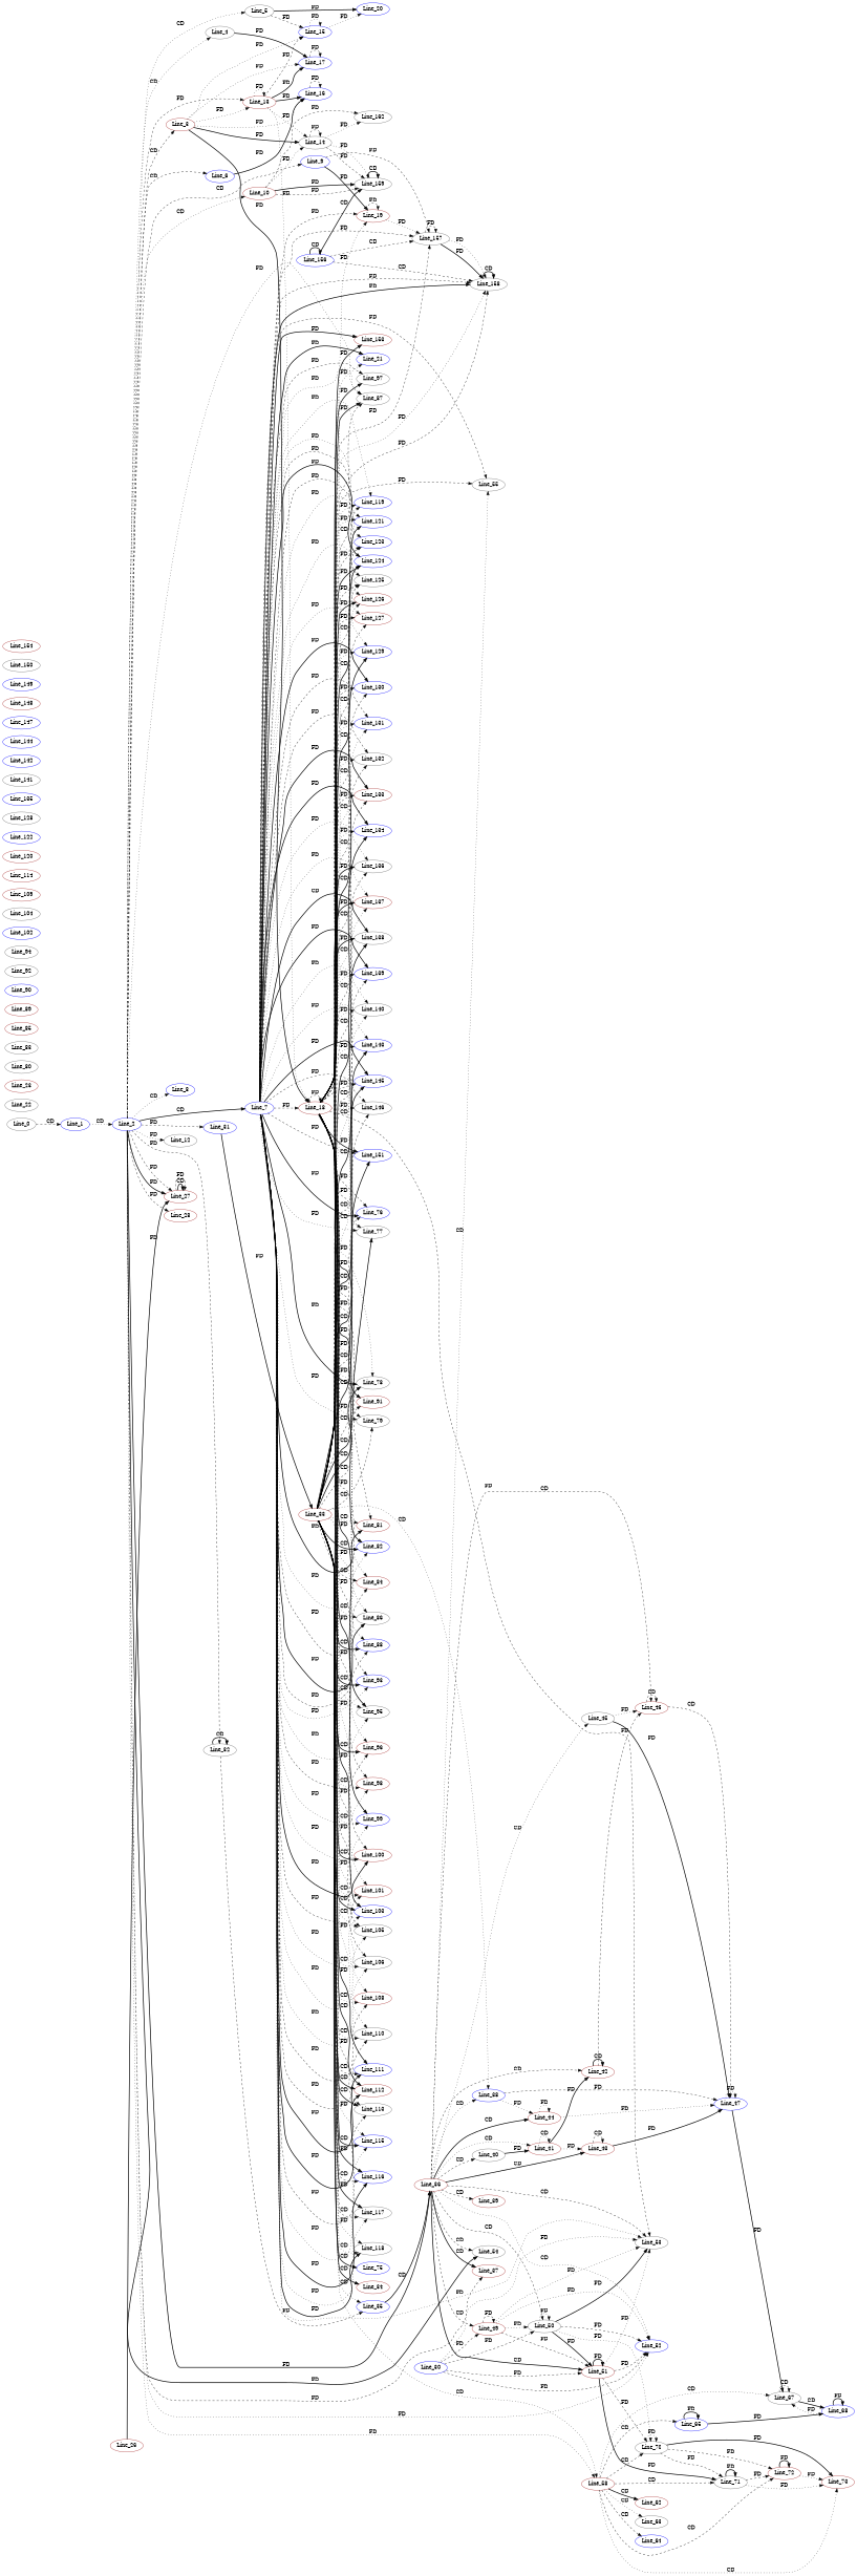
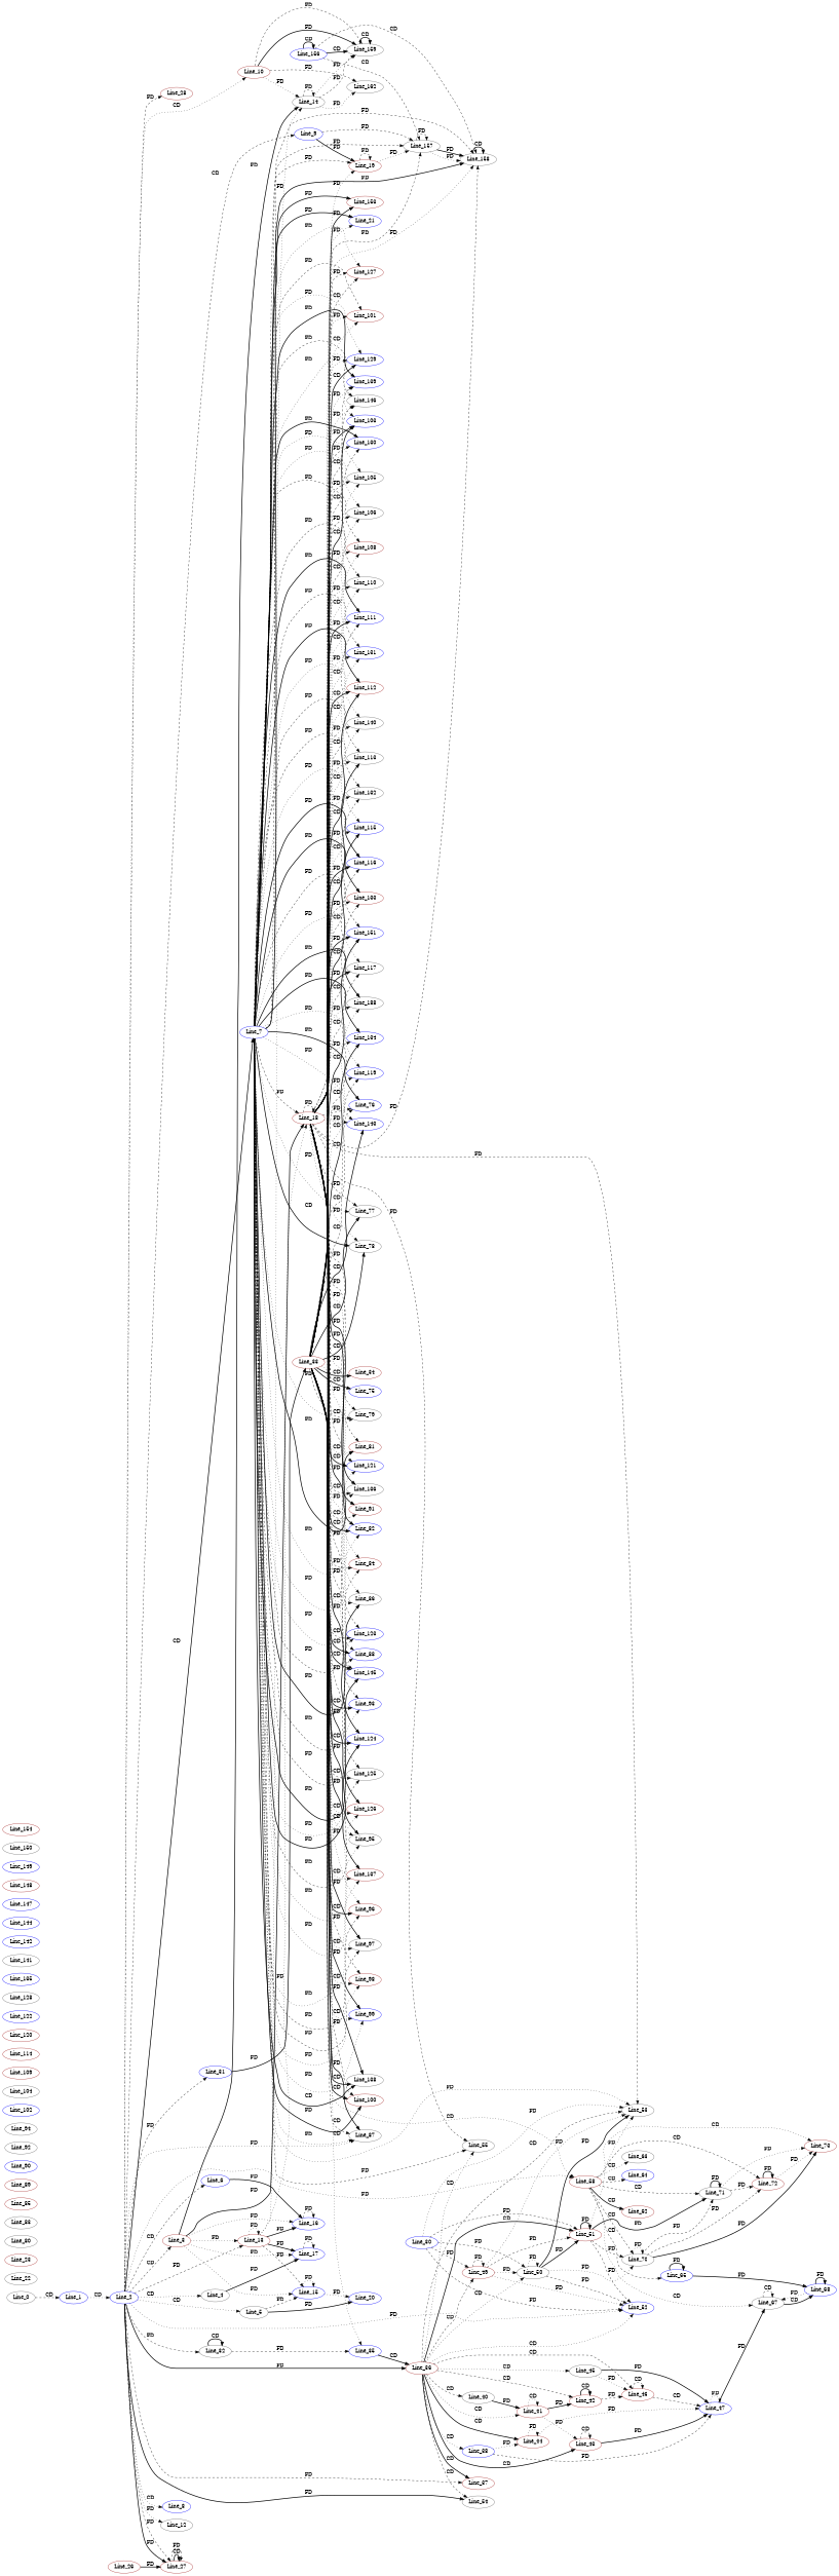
  digraph {
    rankdir=LR
    node [color=blue]
    edge [style=dotted]
    Line_0 [color=gray40]
    Line_1
    Line_2
    Line_3 [color=brown]
    Line_4 [color=gray40]
    Line_5 [color=gray40]
    Line_6
    Line_7
    Line_8
    Line_9
    Line_10 [color=brown]
    Line_12 [color=gray40]
    Line_13 [color=brown]
    Line_27 [color=brown]
    Line_28 [color=brown]
    Line_31
    Line_32 [color=gray40]
    Line_36 [color=brown]
    Line_37 [color=brown]
    Line_52
    Line_54 [color=gray40]
    Line_58 [color=brown]
    Line_87 [color=gray40]
    Line_14 [color=gray40]
    Line_15
    Line_16
    Line_17
    Line_18 [color=brown]
    Line_20
    Line_19 [color=brown]
    Line_21
    Line_53 [color=gray40]
    Line_55 [color=gray40]
    Line_76
    Line_77 [color=gray40]
    Line_78 [color=gray40]
    Line_79 [color=gray40]
    Line_81 [color=brown]
    Line_82
    Line_84 [color=brown]
    Line_86 [color=gray40]
    Line_88
    Line_93
    Line_95 [color=gray40]
    Line_96 [color=brown]
    Line_97 [color=gray40]
    Line_98 [color=brown]
    Line_99
    Line_100 [color=brown]
    Line_101 [color=brown]
    Line_103
    Line_105 [color=gray40]
    Line_106 [color=gray40]
    Line_108 [color=brown]
    Line_110 [color=gray40]
    Line_111
    Line_112 [color=brown]
    Line_113 [color=gray40]
    Line_115
    Line_116
    Line_117 [color=gray40]
-   Line_118 [color=gray40]
+   Line_118 [color=gray40 label=Line_188]
    Line_119
    Line_121
    Line_123
    Line_124
    Line_125 [color=gray40]
    Line_126 [color=brown]
    Line_127 [color=brown]
    Line_129
    Line_130
    Line_131
    Line_132 [color=gray40]
    Line_133 [color=brown]
    Line_134
    Line_136 [color=gray40]
    Line_137 [color=brown]
    Line_138 [color=gray40]
    Line_139
    Line_140 [color=gray40]
    Line_143
    Line_145
    Line_146 [color=gray40]
    Line_151
    Line_153 [color=brown]
    Line_157 [color=gray40]
    Line_158 [color=gray40]
    Line_159 [color=gray40]
    Line_162 [color=gray40]
    Line_33 [color=brown]
    Line_35
    Line_38
-   Line_39 [color=brown]
    Line_40 [color=gray40]
    Line_41 [color=brown]
    Line_42 [color=brown]
    Line_43 [color=brown]
    Line_44 [color=brown]
    Line_45 [color=gray40]
    Line_46 [color=brown]
    Line_49 [color=brown]
    Line_50 [color=gray40]
    Line_51 [color=brown]
    Line_67 [color=gray40]
    Line_70 [color=gray40]
    Line_71 [color=gray40]
    Line_62 [color=brown]
    Line_63 [color=gray40]
    Line_64
    Line_65
    Line_72 [color=brown]
    Line_73 [color=brown]
    Line_91 [color=brown]
    Line_22 [color=gray40]
    Line_23 [color=brown]
    Line_26 [color=brown]
    Line_34 [color=brown]
    Line_75
    Line_47
    Line_68
    Line_30
    Line_80 [color=gray40]
    Line_83 [color=gray40]
    Line_85 [color=brown]
    Line_89 [color=brown]
    Line_90
    Line_92 [color=gray40]
    Line_94 [color=gray40]
    Line_102
    Line_104 [color=gray40]
    Line_109 [color=brown]
    Line_114 [color=brown]
    Line_120 [color=brown]
    Line_122
    Line_128 [color=gray40]
    Line_135
    Line_141 [color=gray40]
    Line_142
    Line_144
    Line_147
    Line_148 [color=brown]
    Line_149
    Line_150 [color=gray40]
    Line_154 [color=brown]
    Line_156
    Line_0 -> Line_1 [label=CD style=dashed]
    Line_1 -> Line_2 [label=CD]
    Line_2 -> Line_3 [label=CD style=dashed]
    Line_2 -> Line_4 [label=CD]
    Line_2 -> Line_5 [label=CD]
    Line_2 -> Line_6 [label=CD style=dashed]
    Line_2 -> Line_7 [label=CD style=bold]
    Line_2 -> Line_8 [label=CD]
    Line_2 -> Line_9 [label=CD style=dashed]
    Line_2 -> Line_10 [label=CD]
    Line_2 -> Line_12 [label=FD]
    Line_2 -> Line_13 [label=FD style=dashed]
    Line_2 -> Line_27 [label=FD style=dashed]
    Line_2 -> Line_27 [label=FD style=bold]
    Line_2 -> Line_28 [label=FD style=dashed]
    Line_2 -> Line_31 [label=FD style=dashed]
    Line_2 -> Line_32 [label=FD style=dashed]
    Line_2 -> Line_36 [label=FD style=bold]
    Line_2 -> Line_37 [label=FD style=dashed]
    Line_2 -> Line_52 [label=FD]
    Line_2 -> Line_54 [label=FD style=bold]
    Line_2 -> Line_58 [label=FD]
    Line_2 -> Line_87 [label=FD]
    Line_3 -> Line_13 [label=FD]
    Line_3 -> Line_14 [label=FD style=bold]
    Line_3 -> Line_15 [label=FD]
    Line_3 -> Line_16 [label=FD]
    Line_3 -> Line_17 [label=FD]
    Line_3 -> Line_18 [label=FD style=bold]
    Line_4 -> Line_17 [label=FD style=bold]
    Line_5 -> Line_15 [label=FD style=dashed]
    Line_5 -> Line_20 [label=FD style=bold]
    Line_6 -> Line_16 [label=FD style=bold]
    Line_7 -> Line_87 [label=FD]
    Line_7 -> Line_18 [label=FD style=dashed]
    Line_7 -> Line_19 [label=FD style=dashed]
    Line_7 -> Line_21 [label=FD style=bold]
    Line_7 -> Line_53 [label=FD]
    Line_7 -> Line_55 [label=FD style=dashed]
    Line_7 -> Line_76 [label=FD style=bold]
    Line_7 -> Line_77 [label=FD]
-   Line_7 -> Line_78 [label=FD style=bold]
+   Line_7 -> Line_78 [label=CD style=bold]
    Line_7 -> Line_79 [label=FD]
    Line_7 -> Line_81 [label=FD style=bold]
    Line_7 -> Line_82 [label=FD]
    Line_7 -> Line_84 [label=FD style=dashed]
    Line_7 -> Line_86 [label=FD style=bold]
    Line_7 -> Line_88 [label=FD style=dashed]
    Line_7 -> Line_93 [label=FD]
    Line_7 -> Line_95 [label=FD]
    Line_7 -> Line_96 [label=FD style=dashed]
    Line_7 -> Line_97 [label=FD style=dashed]
    Line_7 -> Line_98 [label=FD]
    Line_7 -> Line_99 [label=FD]
    Line_7 -> Line_100 [label=FD style=bold]
    Line_7 -> Line_101 [label=FD style=dashed]
    Line_7 -> Line_103 [label=FD]
    Line_7 -> Line_105 [label=FD]
    Line_7 -> Line_106 [label=FD]
    Line_7 -> Line_108 [label=FD style=dashed]
    Line_7 -> Line_110 [label=FD style=dashed]
    Line_7 -> Line_111 [label=FD style=bold]
    Line_7 -> Line_112 [label=FD style=bold]
    Line_7 -> Line_113 [label=FD style=dashed]
    Line_7 -> Line_115 [label=FD]
    Line_7 -> Line_116 [label=FD style=bold]
    Line_7 -> Line_117 [label=FD]
    Line_7 -> Line_118 [label=FD style=bold]
    Line_7 -> Line_119 [label=FD]
    Line_7 -> Line_121 [label=FD]
    Line_7 -> Line_123 [label=FD style=dashed]
    Line_7 -> Line_124 [label=FD style=bold]
    Line_7 -> Line_125 [label=FD style=dashed]
    Line_7 -> Line_126 [label=FD]
    Line_7 -> Line_127 [label=FD]
    Line_7 -> Line_129 [label=FD]
    Line_7 -> Line_130 [label=FD style=bold]
    Line_7 -> Line_131 [label=FD style=dashed]
    Line_7 -> Line_132 [label=FD style=dashed]
    Line_7 -> Line_133 [label=FD style=bold]
    Line_7 -> Line_134 [label=FD style=bold]
    Line_7 -> Line_136 [label=FD]
    Line_7 -> Line_137 [label=FD]
    Line_7 -> Line_138 [label=CD style=bold]
    Line_7 -> Line_139 [label=FD style=bold]
    Line_7 -> Line_140 [label=FD]
    Line_7 -> Line_143 [label=FD]
    Line_7 -> Line_145 [label=FD style=bold]
    Line_7 -> Line_146 [label=FD style=dashed]
    Line_7 -> Line_151 [label=FD style=dashed]
    Line_7 -> Line_153 [label=FD style=bold]
    Line_7 -> Line_157 [label=FD style=dashed]
    Line_7 -> Line_158 [label=FD style=dashed]
    Line_7 -> Line_158 [label=FD style=bold]
    Line_9 -> Line_19 [label=FD style=bold]
    Line_9 -> Line_157 [label=FD style=dashed]
    Line_10 -> Line_14 [label=FD]
    Line_10 -> Line_159 [label=FD style=dashed]
    Line_10 -> Line_159 [label=FD style=bold]
    Line_10 -> Line_162 [label=FD style=dashed]
    Line_13 -> Line_13 [label=FD]
    Line_13 -> Line_14 [label=FD]
    Line_13 -> Line_15 [label=FD style=dashed]
    Line_13 -> Line_16 [label=FD style=bold]
    Line_13 -> Line_17 [label=FD style=bold]
    Line_13 -> Line_18 [label=FD]
    Line_27 -> Line_27 [label=CD style=bold]
    Line_27 -> Line_27 [label=FD style=dashed]
    Line_31 -> Line_33 [label=FD style=bold]
    Line_32 -> Line_32 [label=CD style=bold]
    Line_32 -> Line_35 [label=FD style=dashed]
    Line_36 -> Line_37 [label=CD style=bold]
    Line_36 -> Line_52 [label=CD]
    Line_36 -> Line_54 [label=CD style=dashed]
    Line_36 -> Line_53 [label=CD style=dashed]
    Line_36 -> Line_55 [label=CD]
    Line_36 -> Line_38 [label=CD]
-   Line_36 -> Line_39 [label=CD style=dashed]
    Line_36 -> Line_40 [label=CD style=dashed]
    Line_36 -> Line_41 [label=CD]
    Line_36 -> Line_42 [label=CD style=dashed]
    Line_36 -> Line_43 [label=CD style=bold]
    Line_36 -> Line_44 [label=CD style=bold]
    Line_36 -> Line_45 [label=CD]
    Line_36 -> Line_46 [label=CD style=dashed]
    Line_36 -> Line_49 [label=CD style=dashed]
-   Line_36 -> Line_50 [label=CD style=dashed]
+   Line_36 -> Line_50 [label=CD]
    Line_36 -> Line_51 [label=CD style=bold]
    Line_58 -> Line_67 [label=CD]
    Line_58 -> Line_70 [label=CD style=dashed]
    Line_58 -> Line_71 [label=CD style=dashed]
    Line_58 -> Line_62 [label=CD style=bold]
    Line_58 -> Line_63 [label=CD]
    Line_58 -> Line_64 [label=CD style=dashed]
    Line_58 -> Line_65 [label=CD style=dashed]
    Line_58 -> Line_72 [label=CD style=dashed]
    Line_58 -> Line_73 [label=CD]
    Line_14 -> Line_14 [label=FD style=dashed]
    Line_14 -> Line_159 [label=FD]
    Line_14 -> Line_159 [label=FD style=dashed]
    Line_14 -> Line_162 [label=FD]
    Line_15 -> Line_15 [label=FD]
    Line_15 -> Line_20 [label=FD]
    Line_16 -> Line_16 [label=FD style=dashed]
    Line_17 -> Line_17 [label=FD style=dashed]
    Line_18 -> Line_87 [label=FD style=bold]
    Line_18 -> Line_18 [label=FD style=dashed]
    Line_18 -> Line_19 [label=FD]
    Line_18 -> Line_21 [label=FD]
    Line_18 -> Line_53 [label=FD style=dashed]
    Line_18 -> Line_55 [label=FD style=dashed]
    Line_18 -> Line_76 [label=FD style=dashed]
    Line_18 -> Line_77 [label=FD style=dashed]
    Line_18 -> Line_78 [label=FD]
    Line_18 -> Line_79 [label=FD style=dashed]
    Line_18 -> Line_81 [label=FD style=dashed]
    Line_18 -> Line_82 [label=FD style=bold]
    Line_18 -> Line_84 [label=FD]
    Line_18 -> Line_86 [label=FD]
    Line_18 -> Line_88 [label=FD]
    Line_18 -> Line_93 [label=FD style=dashed]
    Line_18 -> Line_95 [label=FD style=bold]
    Line_18 -> Line_96 [label=FD]
    Line_18 -> Line_97 [label=FD style=bold]
    Line_18 -> Line_98 [label=FD style=dashed]
    Line_18 -> Line_99 [label=FD style=bold]
    Line_18 -> Line_100 [label=FD style=dashed]
    Line_18 -> Line_101 [label=FD]
    Line_18 -> Line_103 [label=FD style=bold]
    Line_18 -> Line_105 [label=FD style=dashed]
    Line_18 -> Line_106 [label=FD style=dashed]
    Line_18 -> Line_108 [label=FD]
    Line_18 -> Line_110 [label=FD]
    Line_18 -> Line_111 [label=FD style=bold]
    Line_18 -> Line_112 [label=CD style=bold]
    Line_18 -> Line_113 [label=FD style=dashed]
    Line_18 -> Line_115 [label=FD]
    Line_18 -> Line_116 [label=FD style=bold]
    Line_18 -> Line_117 [label=FD style=bold]
    Line_18 -> Line_118 [label=FD]
    Line_18 -> Line_119 [label=FD]
    Line_18 -> Line_121 [label=FD]
    Line_18 -> Line_123 [label=FD style=dashed]
    Line_18 -> Line_124 [label=FD style=bold]
    Line_18 -> Line_125 [label=FD style=dashed]
    Line_18 -> Line_126 [label=FD style=bold]
    Line_18 -> Line_127 [label=FD style=dashed]
    Line_18 -> Line_129 [label=FD]
    Line_18 -> Line_130 [label=FD style=dashed]
    Line_18 -> Line_131 [label=FD]
    Line_18 -> Line_132 [label=FD]
    Line_18 -> Line_133 [label=FD style=dashed]
    Line_18 -> Line_134 [label=FD]
    Line_18 -> Line_136 [label=FD style=bold]
    Line_18 -> Line_137 [label=FD style=bold]
    Line_18 -> Line_138 [label=FD style=bold]
    Line_18 -> Line_139 [label=FD]
    Line_18 -> Line_140 [label=FD]
    Line_18 -> Line_143 [label=FD]
    Line_18 -> Line_145 [label=FD style=dashed]
    Line_18 -> Line_146 [label=FD]
    Line_18 -> Line_151 [label=FD style=bold]
    Line_18 -> Line_153 [label=FD style=bold]
    Line_18 -> Line_157 [label=FD style=dashed]
    Line_18 -> Line_158 [label=FD]
    Line_18 -> Line_158 [label=FD style=dashed]
    Line_18 -> Line_91 [label=FD style=bold]
    Line_19 -> Line_19 [label=FD style=dashed]
    Line_19 -> Line_157 [label=FD]
    Line_157 -> Line_157 [label=FD style=dashed]
    Line_157 -> Line_158 [label=FD]
    Line_157 -> Line_158 [label=FD style=bold]
    Line_158 -> Line_158 [label=CD style=bold]
    Line_159 -> Line_159 [label=CD style=bold]
    Line_33 -> Line_58 [label=CD]
    Line_33 -> Line_87 [label=CD style=dashed]
    Line_33 -> Line_76 [label=CD style=dashed]
    Line_33 -> Line_77 [label=CD style=bold]
    Line_33 -> Line_78 [label=CD style=bold]
    Line_33 -> Line_79 [label=CD style=dashed]
    Line_33 -> Line_81 [label=CD]
    Line_33 -> Line_82 [label=CD style=bold]
-   Line_33 -> Line_84 [label=CD style=dashed]
+   Line_33 -> Line_84 [label=FD style=dashed]
    Line_33 -> Line_86 [label=CD]
    Line_33 -> Line_88 [label=CD style=bold]
    Line_33 -> Line_93 [label=CD style=bold]
    Line_33 -> Line_95 [label=CD]
    Line_33 -> Line_96 [label=CD style=bold]
-   Line_33 -> Line_38 [label=CD]
+   Line_33 -> Line_97 [label=CD]
    Line_33 -> Line_98 [label=CD]
    Line_33 -> Line_99 [label=CD]
    Line_33 -> Line_100 [label=CD style=bold]
    Line_33 -> Line_101 [label=CD]
    Line_33 -> Line_103 [label=CD style=bold]
    Line_33 -> Line_105 [label=CD]
    Line_33 -> Line_106 [label=CD]
    Line_33 -> Line_108 [label=CD]
    Line_33 -> Line_110 [label=CD]
    Line_33 -> Line_111 [label=CD style=dashed]
    Line_33 -> Line_112 [label=CD style=bold]
    Line_33 -> Line_113 [label=CD style=bold]
    Line_33 -> Line_115 [label=CD style=bold]
    Line_33 -> Line_116 [label=CD style=dashed]
    Line_33 -> Line_117 [label=CD style=dashed]
    Line_33 -> Line_118 [label=CD]
    Line_33 -> Line_119 [label=CD style=dashed]
    Line_33 -> Line_121 [label=CD style=bold]
    Line_33 -> Line_123 [label=CD style=dashed]
    Line_33 -> Line_124 [label=CD style=bold]
    Line_33 -> Line_125 [label=CD style=dashed]
    Line_33 -> Line_126 [label=CD]
    Line_33 -> Line_127 [label=CD style=dashed]
    Line_33 -> Line_129 [label=CD style=bold]
    Line_33 -> Line_130 [label=CD style=dashed]
    Line_33 -> Line_131 [label=CD]
    Line_33 -> Line_132 [label=CD style=dashed]
    Line_33 -> Line_133 [label=CD style=dashed]
    Line_33 -> Line_134 [label=CD style=bold]
    Line_33 -> Line_136 [label=CD style=dashed]
    Line_33 -> Line_137 [label=CD]
    Line_33 -> Line_138 [label=CD style=bold]
    Line_33 -> Line_139 [label=CD style=dashed]
    Line_33 -> Line_140 [label=CD]
    Line_33 -> Line_143 [label=CD style=bold]
    Line_33 -> Line_145 [label=CD style=bold]
    Line_33 -> Line_146 [label=CD style=dashed]
    Line_33 -> Line_151 [label=CD style=bold]
    Line_33 -> Line_35 [label=CD]
    Line_33 -> Line_91 [label=CD style=dashed]
    Line_33 -> Line_34 [label=CD style=bold]
    Line_33 -> Line_75 [label=CD style=bold]
    Line_35 -> Line_36 [label=CD style=bold]
    Line_38 -> Line_44 [label=FD]
    Line_38 -> Line_47 [label=FD style=dashed]
    Line_40 -> Line_41 [label=FD style=bold]
    Line_41 -> Line_41 [label=CD]
    Line_41 -> Line_42 [label=FD style=bold]
    Line_41 -> Line_43 [label=FD]
    Line_42 -> Line_42 [label=CD style=bold]
    Line_42 -> Line_46 [label=FD style=dashed]
    Line_43 -> Line_43 [label=CD style=dashed]
    Line_43 -> Line_47 [label=FD style=bold]
    Line_44 -> Line_44 [label=FD]
    Line_44 -> Line_47 [label=FD]
    Line_45 -> Line_46 [label=FD]
    Line_45 -> Line_47 [label=FD style=bold]
    Line_46 -> Line_46 [label=CD style=dashed]
    Line_46 -> Line_47 [label=CD style=dashed]
    Line_49 -> Line_52 [label=FD]
    Line_49 -> Line_53 [label=FD]
    Line_49 -> Line_49 [label=FD style=dashed]
    Line_49 -> Line_50 [label=FD]
    Line_49 -> Line_51 [label=FD style=dashed]
    Line_50 -> Line_52 [label=FD style=dashed]
    Line_50 -> Line_53 [label=FD style=bold]
    Line_50 -> Line_50 [label=FD]
    Line_50 -> Line_51 [label=FD style=bold]
    Line_50 -> Line_70 [label=FD]
    Line_51 -> Line_52 [label=FD style=dashed]
    Line_51 -> Line_53 [label=FD]
    Line_51 -> Line_51 [label=FD style=bold]
    Line_51 -> Line_70 [label=FD style=dashed]
    Line_51 -> Line_71 [label=FD style=bold]
    Line_67 -> Line_67 [label=CD style=dashed]
    Line_67 -> Line_68 [label=CD style=bold]
    Line_70 -> Line_70 [label=FD]
    Line_70 -> Line_71 [label=FD style=dashed]
    Line_70 -> Line_72 [label=FD style=dashed]
    Line_70 -> Line_73 [label=FD style=bold]
    Line_71 -> Line_71 [label=FD style=bold]
    Line_71 -> Line_72 [label=FD style=dashed]
    Line_71 -> Line_73 [label=FD]
    Line_65 -> Line_65 [label=FD style=bold]
    Line_65 -> Line_68 [label=FD style=bold]
    Line_72 -> Line_72 [label=FD style=bold]
    Line_72 -> Line_73 [label=FD]
    Line_26 -> Line_27 [label=FD style=bold]
    Line_47 -> Line_67 [label=FD style=bold]
    Line_47 -> Line_47 [label=FD]
    Line_68 -> Line_67 [label=FD]
    Line_68 -> Line_68 [label=FD style=bold]
    Line_30 -> Line_52 [label=FD style=dashed]
    Line_30 -> Line_53 [label=FD]
    Line_30 -> Line_49 [label=FD style=dashed]
    Line_30 -> Line_50 [label=FD style=dashed]
    Line_30 -> Line_51 [label=FD style=dashed]
    Line_156 -> Line_157 [label=CD style=dashed]
    Line_156 -> Line_158 [label=CD style=dashed]
    Line_156 -> Line_159 [label=CD style=bold]
    Line_156 -> Line_156 [label=CD style=bold]
  }
